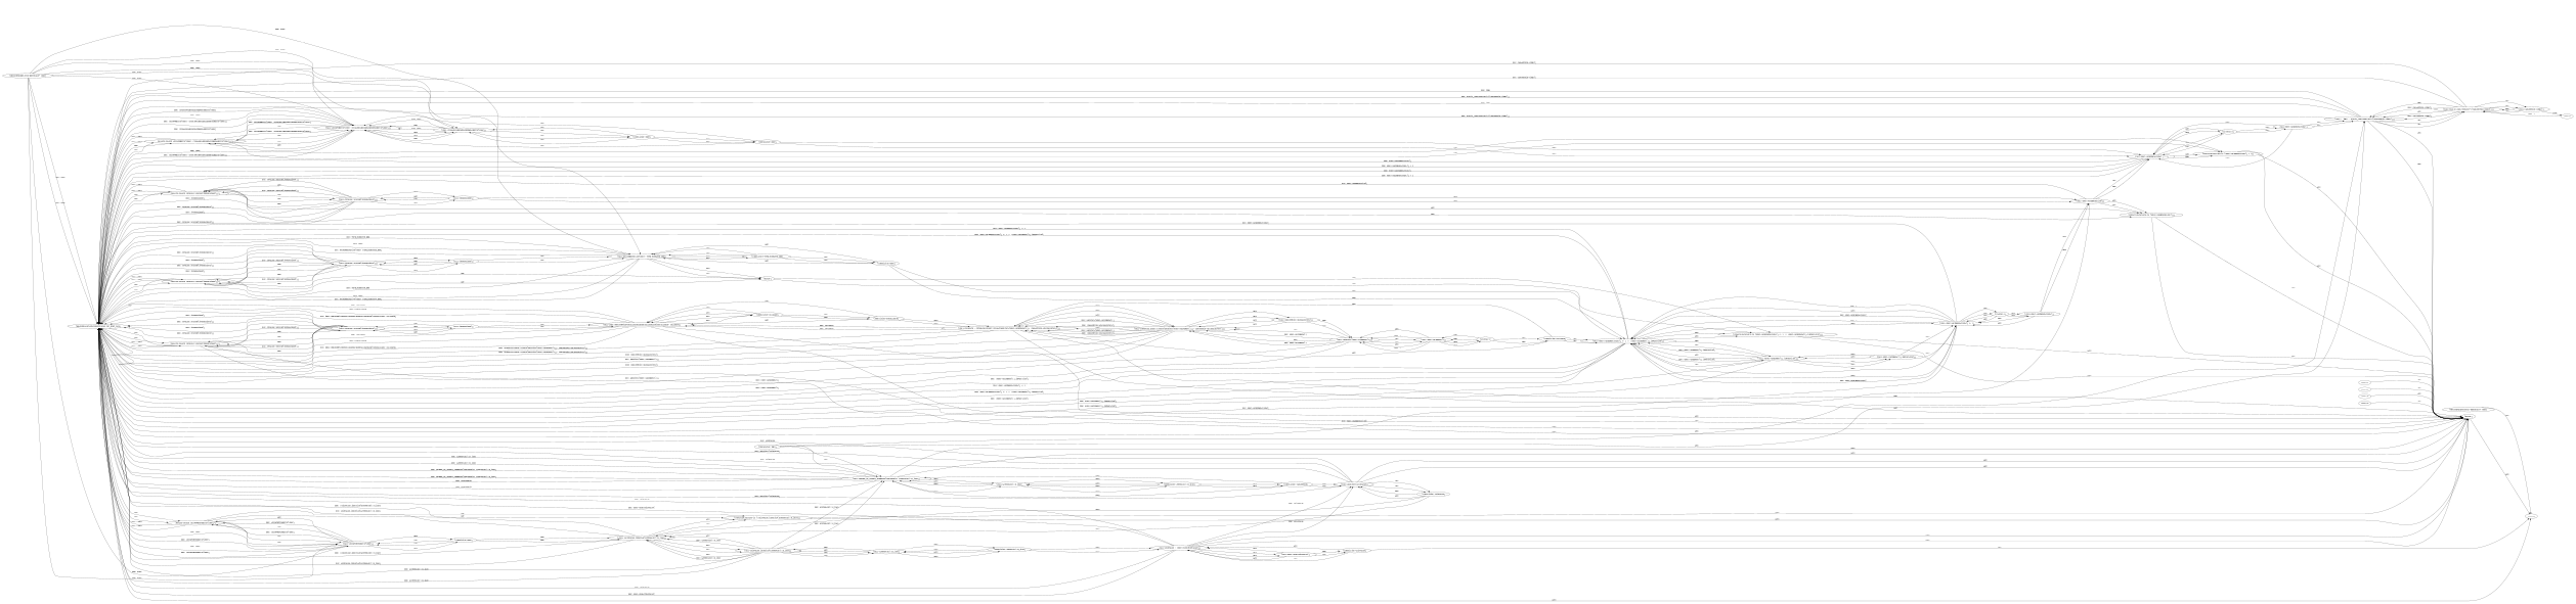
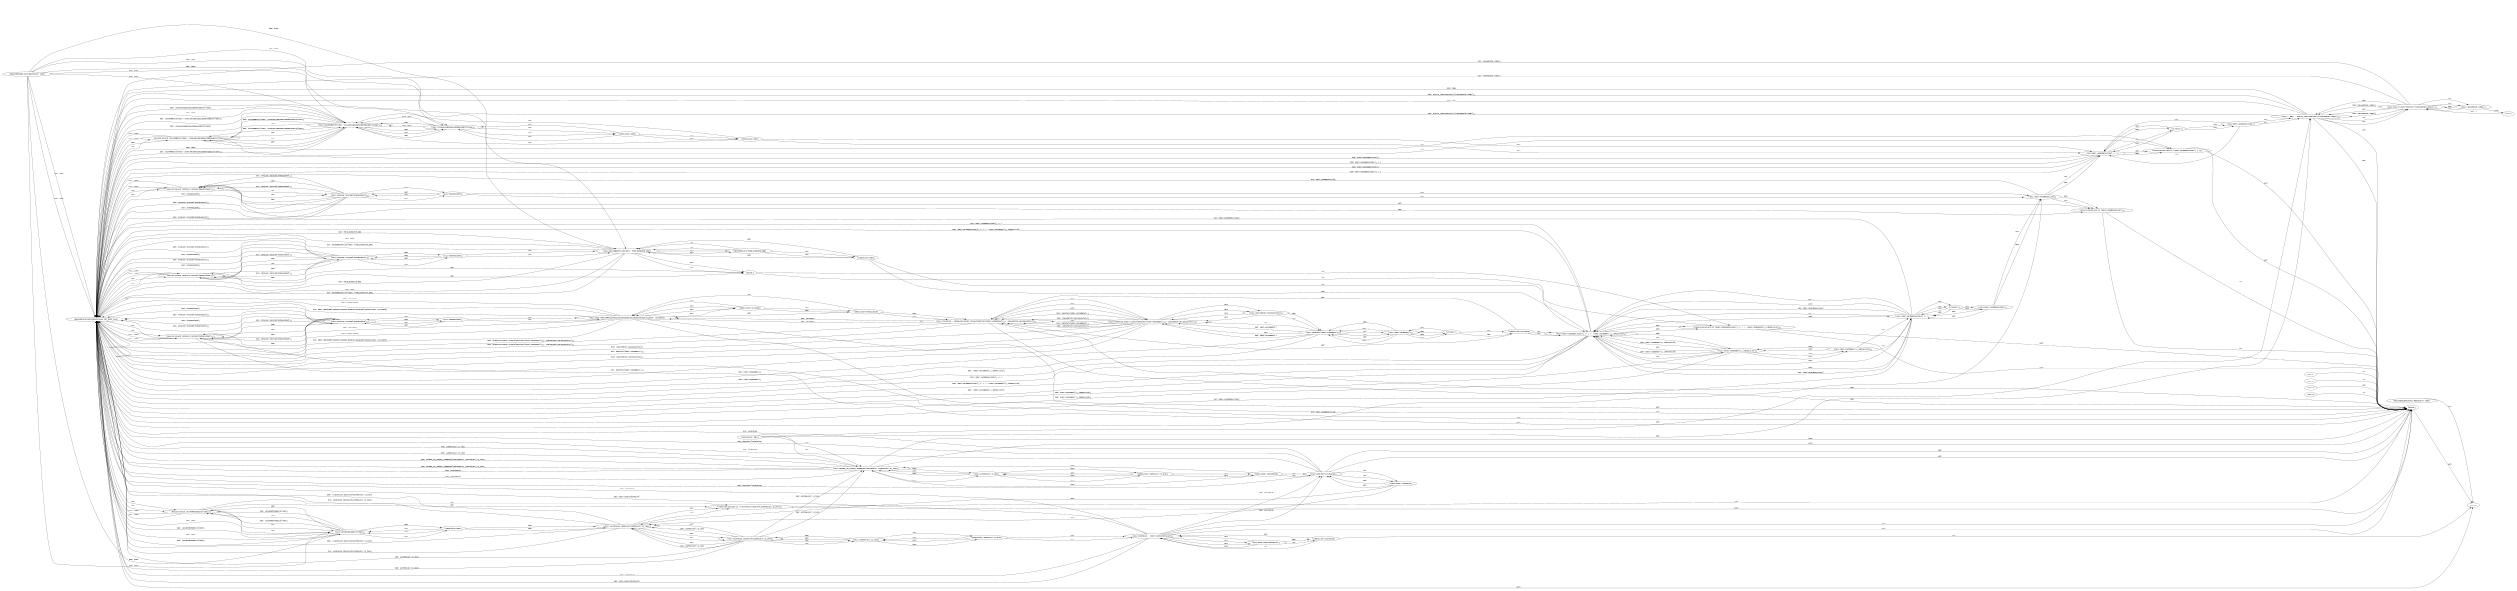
  digraph {
    fontname="Courier Prime"
    rankdir=LR
    node [fontname="Courier Prime"]
    edge [fontname="Courier Prime"]
    n1 [label="(MethodReturn,EncodedJSValue JSC_HOST_CALL)"]
    n2 [label="(Return,return throwVMError(exec, createNotEnoughArgumentsError(exec));)"]
    n3 [label="(Return,return JSValue::encode(jsUndefined());)"]
    n4 [label="(Return,return JSValue::encode(jsUndefined());)"]
    n5 [label="(Return,return JSValue::encode(jsUndefined());)"]
    n6 [label="(Return,return throwVMTypeError(exec);)"]
    1000100
    n8 [label="(Call,throwVMError(exec, createNotEnoughArgumentsError(exec)))"]
    n9 [label="(ControlStructure,if (exec->argumentCount() < 2))"]
    n10 [label="(ControlStructure,if (exec->hadException()))"]
    n11 [label="(Call,JSValue::encode(jsUndefined()))"]
    n12 [label="(Block,)"]
    n13 [label="(Call,JSValue::encode(jsUndefined()))"]
    n14 [label="(Block,)"]
    n15 [label="(Call,JSValue::encode(jsUndefined()))"]
    n16 [label="(Call,throwVMTypeError(exec))"]
    n17 [label="(ControlStructure,if (!thisValue.inherits(&JSTestObj::s_info)))"]
    n18 [label="(MethodParameterIn,ExecState* exec)"]
    n19 [label="(Call,createNotEnoughArgumentsError(exec))"]
    n20 [label="(Call,setDOMException(exec, TYPE_MISMATCH_ERR))"]
    n21 [label="(Identifier,exec)"]
-   n22 [label="(Identifier,TYPE_MISMATCH_ERR)"]
+   n22 [label="(MethodReturn,TYPE_MISMATCH_ERR)"]
    n23 [label="(Identifier,exec)"]
    n24 [label="(MethodParameterOut,ExecState* exec)"]
    n25 [label="(Identifier,exec)"]
    n26 [label="(Call,exec->argumentCount() < 2)"]
    n27 [label="(Literal,2)"]
    n28 [label="(Call,exec->hadException())"]
    n29 [label="(Call,jsUndefined())"]
    n30 [label="(Literal,1)"]
    n31 [label="(Call,exec->argumentCount() <= 1)"]
    n32 [label="(Call,exec->argumentCount())"]
    n33 [label="(Call,exec->argumentCount() <= 1 || !exec->argument(1).isFunction())"]
    n34 [label="(Call,!exec->argument(1).isFunction())"]
    n35 [label="(Call,exec->argument(1).isFunction())"]
    n36 [label="(ControlStructure,if (exec->argumentCount() <= 1 || !exec->argument(1).isFunction()))"]
    n37 [label="(Identifier,exec)"]
    n38 [label="(Call,jsUndefined())"]
    n39 [label="(Call,callback = JSTestCallback::create(asObject(exec->argument(1)), castedThis->globalObject()))"]
    n40 [label="(Call,JSTestCallback::create(asObject(exec->argument(1)), castedThis->globalObject()))"]
    n41 [label="(Call,impl->methodWithNonCallbackArgAndCallbackArg(nonCallback, callback))"]
    n42 [label="(Call,castedThis->globalObject())"]
    n43 [label="(Identifier,callback)"]
    n44 [label="(Identifier,callback)"]
    n45 [label="(Call,asObject(exec->argument(1)))"]
    n46 [label="(Call,exec->argument(1))"]
    n47 [label="(Literal,1)"]
    n48 [label="(Identifier,nonCallback)"]
    n49 [label="(Call,jsUndefined())"]
    n50 [label="(Call,thisValue = exec->hostThisValue())"]
    n51 [label="(Call,exec->hostThisValue())"]
    n52 [label="(Call,asObject(thisValue))"]
    n53 [label="(Identifier,thisValue)"]
    n54 [label="(Identifier,thisValue)"]
    n55 [label="(Call,&JSTestObj::s_info)"]
    n56 [label="(Identifier,JSTestObj::s_info)"]
    n57 [label="(Call,thisValue.inherits(&JSTestObj::s_info))"]
    n58 [label="(Call,!thisValue.inherits(&JSTestObj::s_info))"]
    n59 [label="(Call,ASSERT_GC_OBJECT_INHERITS(castedThis, &JSTestObj::s_info))"]
    n60 [label="(Call,&JSTestObj::s_info)"]
    n61 [label="(Identifier,castedThis)"]
    n62 [label="(Identifier,JSTestObj::s_info)"]
    n63 [label="(Call,* impl = static_cast<TestObj*>(castedThis->impl()))"]
    n64 [label="(Call,static_cast<TestObj*>(castedThis->impl()))"]
    n65 [label="(Call,castedThis->impl())"]
    n66 [label="(Identifier,impl)"]
    1000125
    n68 [label="(Call,exec->argumentCount())"]
    1000103
    1000121
    1000136
    1000156
    n1 -> n2 [label="CFG: "]
    n1 -> n2 [label="CFG: "]
    n1 -> n3 [label="CFG: "]
    n1 -> n3 [label="CFG: "]
    n1 -> n4 [label="CFG: "]
    n1 -> n4 [label="CFG: "]
    n1 -> n5 [label="CFG: "]
    n1 -> n5 [label="CFG: "]
    n1 -> n6 [label="CFG: "]
    n1 -> n6 [label="CFG: "]
    n1 -> 1000100 [label="AST: "]
    n2 -> n1 [label="DDG: <RET>"]
    n2 -> n1 [label="DDG: <RET>"]
    n2 -> n8 [label="CFG: "]
    n2 -> n8 [label="CFG: "]
    n2 -> n9 [label="AST: "]
    n2 -> n9 [label="AST: "]
    n3 -> n1 [label="DDG: <RET>"]
    n3 -> n1 [label="DDG: <RET>"]
    n3 -> n10 [label="AST: "]
    n3 -> n10 [label="AST: "]
    n3 -> n11 [label="CFG: "]
    n3 -> n11 [label="CFG: "]
    n4 -> n1 [label="DDG: <RET>"]
    n4 -> n1 [label="DDG: <RET>"]
    n4 -> n12 [label="AST: "]
    n4 -> n12 [label="AST: "]
    n4 -> n13 [label="CFG: "]
    n4 -> n13 [label="CFG: "]
    n5 -> n1 [label="DDG: <RET>"]
    n5 -> n1 [label="DDG: <RET>"]
    n5 -> n14 [label="AST: "]
    n5 -> n14 [label="AST: "]
    n5 -> n15 [label="CFG: "]
    n5 -> n15 [label="CFG: "]
    n6 -> n1 [label="DDG: <RET>"]
    n6 -> n1 [label="DDG: <RET>"]
    n6 -> n16 [label="CFG: "]
    n6 -> n16 [label="CFG: "]
    n6 -> n17 [label="AST: "]
    n6 -> n17 [label="AST: "]
    n8 -> n1 [label="DDG: exec"]
    n8 -> n1 [label="DDG: throwVMError(exec, createNotEnoughArgumentsError(exec))"]
    n8 -> n1 [label="DDG: createNotEnoughArgumentsError(exec)"]
    n8 -> n1 [label="DDG: exec"]
    n8 -> n1 [label="DDG: throwVMError(exec, createNotEnoughArgumentsError(exec))"]
    n8 -> n1 [label="DDG: createNotEnoughArgumentsError(exec)"]
    n8 -> n2 [label="AST: "]
    n8 -> n2 [label="DDG: throwVMError(exec, createNotEnoughArgumentsError(exec))"]
    n8 -> n2 [label="AST: "]
    n8 -> n2 [label="DDG: throwVMError(exec, createNotEnoughArgumentsError(exec))"]
    n8 -> n19 [label="CFG: "]
    n8 -> n19 [label="CFG: "]
    n9 -> n14 [label="AST: "]
    n9 -> n14 [label="AST: "]
    n10 -> n14 [label="AST: "]
    n10 -> n14 [label="AST: "]
    n11 -> n1 [label="DDG: jsUndefined()"]
    n11 -> n1 [label="DDG: JSValue::encode(jsUndefined())"]
    n11 -> n1 [label="DDG: jsUndefined()"]
    n11 -> n1 [label="DDG: JSValue::encode(jsUndefined())"]
    n11 -> n3 [label="AST: "]
    n11 -> n3 [label="DDG: JSValue::encode(jsUndefined())"]
    n11 -> n3 [label="AST: "]
    n11 -> n3 [label="DDG: JSValue::encode(jsUndefined())"]
    n11 -> n29 [label="CFG: "]
    n11 -> n29 [label="CFG: "]
    n12 -> n36 [label="AST: "]
    n12 -> n36 [label="AST: "]
    n13 -> n1 [label="DDG: JSValue::encode(jsUndefined())"]
    n13 -> n1 [label="DDG: jsUndefined()"]
    n13 -> n1 [label="DDG: JSValue::encode(jsUndefined())"]
    n13 -> n1 [label="DDG: jsUndefined()"]
    n13 -> n4 [label="AST: "]
    n13 -> n4 [label="DDG: JSValue::encode(jsUndefined())"]
    n13 -> n4 [label="AST: "]
    n13 -> n4 [label="DDG: JSValue::encode(jsUndefined())"]
    n13 -> n38 [label="CFG: "]
    n13 -> n38 [label="CFG: "]
    n14 -> 1000100 [label="AST: "]
    n15 -> n1 [label="DDG: jsUndefined()"]
    n15 -> n1 [label="DDG: JSValue::encode(jsUndefined())"]
    n15 -> n1 [label="DDG: jsUndefined()"]
    n15 -> n1 [label="DDG: JSValue::encode(jsUndefined())"]
    n15 -> n5 [label="AST: "]
    n15 -> n5 [label="DDG: JSValue::encode(jsUndefined())"]
    n15 -> n5 [label="AST: "]
    n15 -> n5 [label="DDG: JSValue::encode(jsUndefined())"]
    n15 -> n49 [label="CFG: "]
    n15 -> n49 [label="CFG: "]
    n16 -> n1 [label="DDG: exec"]
    n16 -> n1 [label="DDG: throwVMTypeError(exec)"]
    n16 -> n1 [label="DDG: exec"]
    n16 -> n1 [label="DDG: throwVMTypeError(exec)"]
    n16 -> n6 [label="AST: "]
    n16 -> n6 [label="DDG: throwVMTypeError(exec)"]
    n16 -> n6 [label="AST: "]
    n16 -> n6 [label="DDG: throwVMTypeError(exec)"]
    n16 -> n23 [label="CFG: "]
    n16 -> n23 [label="CFG: "]
    n17 -> n14 [label="AST: "]
    n17 -> n14 [label="AST: "]
    n18 -> n1 [label="DDG: exec"]
    n18 -> n1 [label="DDG: exec"]
    n18 -> n8 [label="DDG: exec"]
    n18 -> n8 [label="DDG: exec"]
    n18 -> n16 [label="DDG: exec"]
    n18 -> n16 [label="DDG: exec"]
    n18 -> n19 [label="DDG: exec"]
    n18 -> n19 [label="DDG: exec"]
    n18 -> n20 [label="DDG: exec"]
    n18 -> n20 [label="DDG: exec"]
    n19 -> n8 [label="AST: "]
    n19 -> n8 [label="DDG: exec"]
    n19 -> n8 [label="AST: "]
    n19 -> n8 [label="DDG: exec"]
    n19 -> n21 [label="CFG: "]
    n19 -> n21 [label="CFG: "]
    n20 -> n1 [label="DDG: exec"]
    n20 -> n1 [label="DDG: setDOMException(exec, TYPE_MISMATCH_ERR)"]
    n20 -> n1 [label="DDG: TYPE_MISMATCH_ERR"]
    n20 -> n1 [label="DDG: exec"]
    n20 -> n1 [label="DDG: setDOMException(exec, TYPE_MISMATCH_ERR)"]
    n20 -> n1 [label="DDG: TYPE_MISMATCH_ERR"]
    n20 -> n12 [label="AST: "]
    n20 -> n12 [label="AST: "]
    n20 -> n22 [label="CFG: "]
    n20 -> n22 [label="CFG: "]
    n21 -> n19 [label="AST: "]
    n21 -> n19 [label="AST: "]
    n21 -> n25 [label="CFG: "]
    n21 -> n25 [label="CFG: "]
    n22 -> n20 [label="AST: "]
    n22 -> n20 [label="AST: "]
    n22 -> n37 [label="CFG: "]
    n22 -> n37 [label="CFG: "]
    n23 -> n16 [label="AST: "]
    n23 -> n16 [label="AST: "]
    n23 -> n58 [label="CFG: "]
    n23 -> n58 [label="CFG: "]
    n24 -> 1000100 [label="AST: "]
    n25 -> n8 [label="AST: "]
    n25 -> n8 [label="AST: "]
    n25 -> n26 [label="CFG: "]
    n25 -> n26 [label="CFG: "]
    n26 -> n1 [label="DDG: exec->argumentCount()"]
    n26 -> n1 [label="DDG: exec->argumentCount() < 2"]
    n26 -> n1 [label="DDG: exec->argumentCount()"]
    n26 -> n1 [label="DDG: exec->argumentCount() < 2"]
    n26 -> n9 [label="AST: "]
    n26 -> n9 [label="AST: "]
    n26 -> n27 [label="CFG: "]
    n26 -> n27 [label="CFG: "]
    n27 -> n26 [label="AST: "]
    n27 -> n26 [label="AST: "]
    n27 -> n68 [label="CFG: "]
    n27 -> n68 [label="CFG: "]
    n28 -> n1 [label="DDG: exec->hadException()"]
    n28 -> n1 [label="DDG: exec->hadException()"]
    n28 -> n10 [label="AST: "]
    n28 -> n10 [label="AST: "]
    n28 -> n26 [label="CFG: "]
    n28 -> n26 [label="CFG: "]
    n29 -> n11 [label="AST: "]
    n29 -> n11 [label="AST: "]
    n29 -> n28 [label="CFG: "]
    n29 -> n28 [label="CFG: "]
    n30 -> n31 [label="AST: "]
    n30 -> n31 [label="AST: "]
    n30 -> n32 [label="CFG: "]
    n30 -> n32 [label="CFG: "]
    n31 -> n1 [label="DDG: exec->argumentCount()"]
    n31 -> n1 [label="DDG: exec->argumentCount()"]
    n31 -> n30 [label="CFG: "]
    n31 -> n30 [label="CFG: "]
    n31 -> n33 [label="AST: "]
    n31 -> n33 [label="DDG: exec->argumentCount()"]
    n31 -> n33 [label="DDG: 1"]
    n31 -> n33 [label="AST: "]
    n31 -> n33 [label="DDG: exec->argumentCount()"]
    n31 -> n33 [label="DDG: 1"]
    n32 -> n28 [label="CFG: "]
    n32 -> n28 [label="CFG: "]
    n32 -> n31 [label="AST: "]
    n32 -> n31 [label="AST: "]
    n33 -> n1 [label="DDG: exec->argumentCount() <= 1"]
    n33 -> n1 [label="DDG: exec->argumentCount() <= 1 || !exec->argument(1).isFunction()"]
    n33 -> n1 [label="DDG: !exec->argument(1).isFunction()"]
    n33 -> n1 [label="DDG: exec->argumentCount() <= 1"]
    n33 -> n1 [label="DDG: exec->argumentCount() <= 1 || !exec->argument(1).isFunction()"]
    n33 -> n1 [label="DDG: !exec->argument(1).isFunction()"]
    n33 -> n31 [label="CFG: "]
    n33 -> n31 [label="CFG: "]
    n33 -> n34 [label="CFG: "]
    n33 -> n34 [label="CFG: "]
    n33 -> n36 [label="AST: "]
    n33 -> n36 [label="AST: "]
    n34 -> n1 [label="DDG: exec->argument(1).isFunction()"]
    n34 -> n1 [label="DDG: exec->argument(1).isFunction()"]
    n34 -> n33 [label="AST: "]
    n34 -> n33 [label="DDG: exec->argument(1).isFunction()"]
    n34 -> n33 [label="AST: "]
    n34 -> n33 [label="DDG: exec->argument(1).isFunction()"]
    n34 -> n35 [label="CFG: "]
    n34 -> n35 [label="CFG: "]
    n35 -> n31 [label="CFG: "]
    n35 -> n31 [label="CFG: "]
    n35 -> n34 [label="AST: "]
    n35 -> n34 [label="AST: "]
    n36 -> n14 [label="AST: "]
    n36 -> n14 [label="AST: "]
    n37 -> n20 [label="AST: "]
    n37 -> n20 [label="AST: "]
    n37 -> n33 [label="CFG: "]
    n37 -> n33 [label="CFG: "]
    n38 -> n13 [label="AST: "]
    n38 -> n13 [label="AST: "]
    n38 -> n20 [label="CFG: "]
    n38 -> n20 [label="CFG: "]
    n39 -> n1 [label="DDG: JSTestCallback::create(asObject(exec->argument(1)), castedThis->globalObject())"]
    n39 -> n1 [label="DDG: JSTestCallback::create(asObject(exec->argument(1)), castedThis->globalObject())"]
    n39 -> n14 [label="AST: "]
    n39 -> n14 [label="AST: "]
    n39 -> n40 [label="CFG: "]
    n39 -> n40 [label="CFG: "]
    n39 -> n41 [label="DDG: callback"]
    n39 -> n41 [label="DDG: callback"]
    n40 -> n1 [label="DDG: castedThis->globalObject()"]
    n40 -> n1 [label="DDG: asObject(exec->argument(1))"]
    n40 -> n1 [label="DDG: castedThis->globalObject()"]
    n40 -> n1 [label="DDG: asObject(exec->argument(1))"]
    n40 -> n39 [label="AST: "]
    n40 -> n39 [label="DDG: asObject(exec->argument(1))"]
    n40 -> n39 [label="DDG: castedThis->globalObject()"]
    n40 -> n39 [label="AST: "]
    n40 -> n39 [label="DDG: asObject(exec->argument(1))"]
    n40 -> n39 [label="DDG: castedThis->globalObject()"]
    n40 -> n42 [label="CFG: "]
    n40 -> n42 [label="CFG: "]
    n41 -> n1 [label="DDG: impl->methodWithNonCallbackArgAndCallbackArg(nonCallback, callback)"]
    n41 -> n1 [label="DDG: callback"]
    n41 -> n1 [label="DDG: nonCallback"]
    n41 -> n1 [label="DDG: impl->methodWithNonCallbackArgAndCallbackArg(nonCallback, callback)"]
    n41 -> n1 [label="DDG: callback"]
    n41 -> n1 [label="DDG: nonCallback"]
    n41 -> n14 [label="AST: "]
    n41 -> n14 [label="AST: "]
    n41 -> n43 [label="CFG: "]
    n41 -> n43 [label="CFG: "]
    n42 -> n40 [label="AST: "]
    n42 -> n40 [label="AST: "]
    n42 -> n45 [label="CFG: "]
    n42 -> n45 [label="CFG: "]
    n43 -> n41 [label="AST: "]
    n43 -> n41 [label="AST: "]
    n43 -> n48 [label="CFG: "]
    n43 -> n48 [label="CFG: "]
    n44 -> n33 [label="CFG: "]
    n44 -> n33 [label="CFG: "]
    n44 -> n39 [label="AST: "]
    n44 -> n39 [label="AST: "]
    n45 -> n1 [label="DDG: exec->argument(1)"]
    n45 -> n1 [label="DDG: exec->argument(1)"]
    n45 -> n40 [label="AST: "]
    n45 -> n40 [label="DDG: exec->argument(1)"]
    n45 -> n40 [label="AST: "]
    n45 -> n40 [label="DDG: exec->argument(1)"]
    n45 -> n46 [label="CFG: "]
    n45 -> n46 [label="CFG: "]
    n46 -> n45 [label="AST: "]
    n46 -> n45 [label="DDG: 1"]
    n46 -> n45 [label="AST: "]
    n46 -> n45 [label="DDG: 1"]
    n46 -> n47 [label="CFG: "]
    n46 -> n47 [label="CFG: "]
    n47 -> n44 [label="CFG: "]
    n47 -> n44 [label="CFG: "]
    n47 -> n46 [label="AST: "]
    n47 -> n46 [label="AST: "]
    n48 -> n39 [label="CFG: "]
    n48 -> n39 [label="CFG: "]
    n48 -> n41 [label="AST: "]
    n48 -> n41 [label="AST: "]
    n49 -> n15 [label="AST: "]
    n49 -> n15 [label="AST: "]
    n49 -> n41 [label="CFG: "]
    n49 -> n41 [label="CFG: "]
    n50 -> n1 [label="DDG: thisValue"]
    n50 -> n1 [label="DDG: exec->hostThisValue()"]
    n50 -> n1 [label="DDG: thisValue"]
    n50 -> n1 [label="DDG: exec->hostThisValue()"]
    n50 -> n14 [label="AST: "]
    n50 -> n14 [label="AST: "]
    n50 -> n51 [label="CFG: "]
    n50 -> n51 [label="CFG: "]
    n50 -> n52 [label="DDG: thisValue"]
    n50 -> n52 [label="DDG: thisValue"]
    n51 -> n50 [label="AST: "]
    n51 -> n50 [label="AST: "]
    n51 -> n53 [label="CFG: "]
    n51 -> n53 [label="CFG: "]
    n52 -> n1 [label="DDG: asObject(thisValue)"]
    n52 -> n1 [label="DDG: thisValue"]
    n52 -> n1 [label="DDG: asObject(thisValue)"]
    n52 -> n1 [label="DDG: thisValue"]
    n52 -> n14 [label="AST: "]
    n52 -> n14 [label="AST: "]
    n52 -> n54 [label="CFG: "]
    n52 -> n54 [label="CFG: "]
    n53 -> 1000100 [label="CFG: "]
    n53 -> n50 [label="AST: "]
    n53 -> n50 [label="AST: "]
    n54 -> n52 [label="AST: "]
    n54 -> n52 [label="AST: "]
    n54 -> n58 [label="CFG: "]
    n54 -> n58 [label="CFG: "]
    n55 -> n56 [label="CFG: "]
    n55 -> n56 [label="CFG: "]
    n55 -> n57 [label="AST: "]
    n55 -> n57 [label="AST: "]
    n56 -> n50 [label="CFG: "]
    n56 -> n50 [label="CFG: "]
    n56 -> n55 [label="AST: "]
    n56 -> n55 [label="AST: "]
    n57 -> n1 [label="DDG: &JSTestObj::s_info"]
    n57 -> n1 [label="DDG: &JSTestObj::s_info"]
    n57 -> n55 [label="CFG: "]
    n57 -> n55 [label="CFG: "]
    n57 -> n58 [label="AST: "]
    n57 -> n58 [label="DDG: &JSTestObj::s_info"]
    n57 -> n58 [label="AST: "]
    n57 -> n58 [label="DDG: &JSTestObj::s_info"]
    n57 -> n59 [label="DDG: &JSTestObj::s_info"]
    n57 -> n59 [label="DDG: &JSTestObj::s_info"]
    n58 -> n1 [label="DDG: !thisValue.inherits(&JSTestObj::s_info)"]
    n58 -> n1 [label="DDG: thisValue.inherits(&JSTestObj::s_info)"]
    n58 -> n1 [label="DDG: !thisValue.inherits(&JSTestObj::s_info)"]
    n58 -> n1 [label="DDG: thisValue.inherits(&JSTestObj::s_info)"]
    n58 -> n17 [label="AST: "]
    n58 -> n17 [label="AST: "]
    n58 -> n57 [label="CFG: "]
    n58 -> n57 [label="CFG: "]
    n59 -> n1 [label="DDG: castedThis"]
    n59 -> n1 [label="DDG: &JSTestObj::s_info"]
    n59 -> n1 [label="DDG: ASSERT_GC_OBJECT_INHERITS(castedThis, &JSTestObj::s_info)"]
    n59 -> n1 [label="DDG: castedThis"]
    n59 -> n1 [label="DDG: &JSTestObj::s_info"]
    n59 -> n1 [label="DDG: ASSERT_GC_OBJECT_INHERITS(castedThis, &JSTestObj::s_info)"]
    n59 -> n14 [label="AST: "]
    n59 -> n14 [label="AST: "]
    n59 -> n60 [label="CFG: "]
    n59 -> n60 [label="CFG: "]
    n60 -> n59 [label="AST: "]
    n60 -> n59 [label="AST: "]
    n60 -> n62 [label="CFG: "]
    n60 -> n62 [label="CFG: "]
    n61 -> n52 [label="CFG: "]
    n61 -> n52 [label="CFG: "]
    n61 -> n59 [label="AST: "]
    n61 -> n59 [label="AST: "]
    n62 -> n60 [label="AST: "]
    n62 -> n60 [label="AST: "]
    n62 -> n61 [label="CFG: "]
    n62 -> n61 [label="CFG: "]
    n63 -> n1 [label="DDG: impl"]
    n63 -> n1 [label="DDG: static_cast<TestObj*>(castedThis->impl())"]
    n63 -> n1 [label="DDG: impl"]
    n63 -> n1 [label="DDG: static_cast<TestObj*>(castedThis->impl())"]
    n63 -> n14 [label="AST: "]
    n63 -> n14 [label="AST: "]
    n63 -> n64 [label="CFG: "]
    n63 -> n64 [label="CFG: "]
    n64 -> n1 [label="DDG: castedThis->impl()"]
    n64 -> n1 [label="DDG: castedThis->impl()"]
    n64 -> n63 [label="AST: "]
    n64 -> n63 [label="DDG: castedThis->impl()"]
    n64 -> n63 [label="AST: "]
    n64 -> n63 [label="DDG: castedThis->impl()"]
    n64 -> n65 [label="CFG: "]
    n64 -> n65 [label="CFG: "]
    n65 -> n64 [label="AST: "]
    n65 -> n64 [label="AST: "]
    n65 -> 1000125 [label="TYPE: "]
    n66 -> n59 [label="CFG: "]
    n66 -> n59 [label="CFG: "]
    n66 -> n63 [label="AST: "]
    n66 -> n63 [label="AST: "]
    1000125 -> n64 [label="DDG: 1"]
    n68 -> n26 [label="AST: "]
    n68 -> n26 [label="AST: "]
    n68 -> n63 [label="CFG: "]
    n68 -> n63 [label="CFG: "]
    1000103 -> n14 [label="AST: "]
    1000121 -> n14 [label="AST: "]
    1000136 -> n14 [label="AST: "]
    1000156 -> n14 [label="AST: "]
  }
